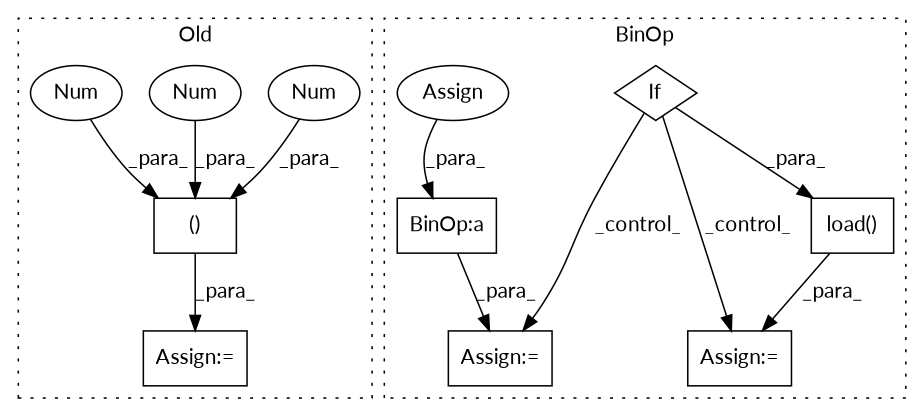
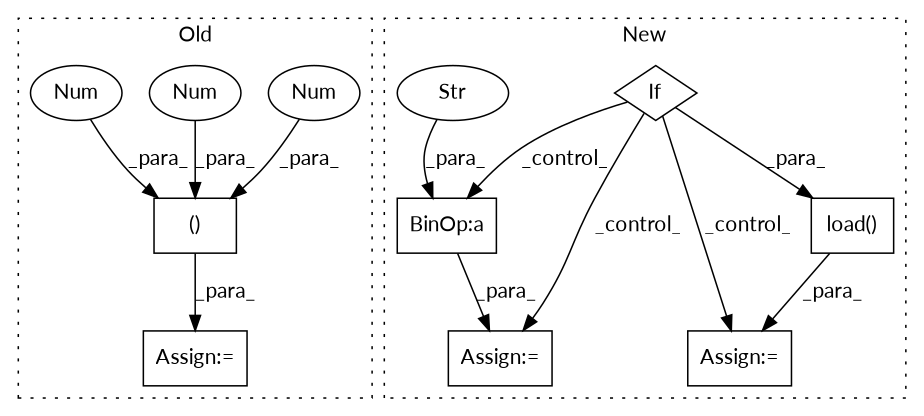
  digraph {
    fontname=Lato
    node [a=68 fontname=Lato l=3 shape=box]
    edge [fontname=Lato]
    n1 [a=54 l=11 label="()" s=9420]
    n2 [label="Assign:=" s=9404]
    n3 [a=76 l=2 label=Num s=9429 shape=ellipse]
    n4 [a=76 l=1 label=Num s=9419 shape=ellipse]
    n5 [a=76 l=5 label=Num s=9422 shape=ellipse]
    n6 [a=75 l="10,1" label="load()" s="9616,9640"]
    n7 [label="Assign:=" s=9656]
    n8 [a=96 label=If s=9172 shape=diamond]
    n9 [label="Assign:=" s=9964]
    n10 [a=82 l=1 label="BinOp:a" s=9986]
-   n11 [a=66 l=11 label=Assign s=9987 shape=ellipse]
+   n11 [a=66 l=11 label=Str s=9987 shape=ellipse]
    subgraph cluster_1 {
      label=Old
      style=dotted
      n1
      n2
      n3
      n4
      n5
    }
    subgraph cluster_2 {
-     label=BinOp
+     label=New
      style=dotted
      n6
      n7
      n8
      n9
      n10
      n11
    }
    n1 -> n2 [label=_para_]
    n3 -> n1 [label=_para_]
    n4 -> n1 [label=_para_]
    n5 -> n1 [label=_para_]
    n6 -> n7 [label=_para_]
    n8 -> n6 [label=_para_]
    n8 -> n7 [label=_control_]
    n8 -> n9 [label=_control_]
+   n8 -> n10 [label=_control_]
    n10 -> n9 [label=_para_]
    n11 -> n10 [label=_para_]
  }
